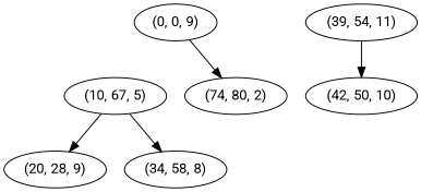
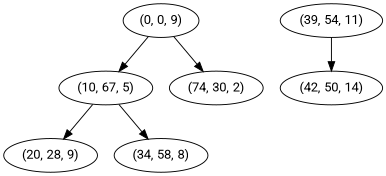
  digraph {
    fontname=Roboto
    node [fontname=Roboto]
    edge [fontname=Roboto]
    n1 [label="(0, 0, 9)"]
    "(10, 67, 5)"
-   "(74, 80, 2)"
+   "(74, 80, 2)" [label="(74, 30, 2)"]
    "(20, 28, 9)"
    "(34, 58, 8)"
    "(39, 54, 11)"
-   "(42, 50, 14)" [label="(42, 50, 10)"]
+   "(42, 50, 14)"
+   n1 -> "(10, 67, 5)"
    n1 -> "(74, 80, 2)"
    "(10, 67, 5)" -> "(20, 28, 9)"
    "(10, 67, 5)" -> "(34, 58, 8)"
    "(39, 54, 11)" -> "(42, 50, 14)"
  }
